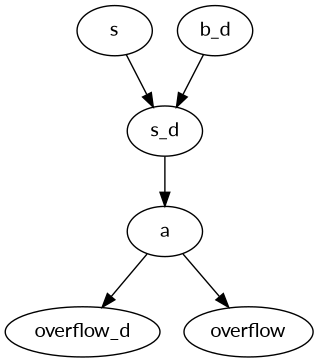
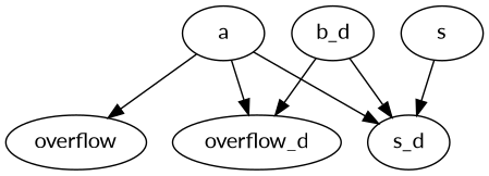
  strict digraph {
    fontname=Lato
    node [fontname=Lato]
    edge [fontname=Lato weight=1.0]
    a
    overflow_d
    s_d
    overflow
    s
    b_d
    a -> overflow_d
-   s_d -> a
+   a -> s_d
    a -> overflow
    s -> s_d
+   b_d -> overflow_d
    b_d -> s_d
  }
